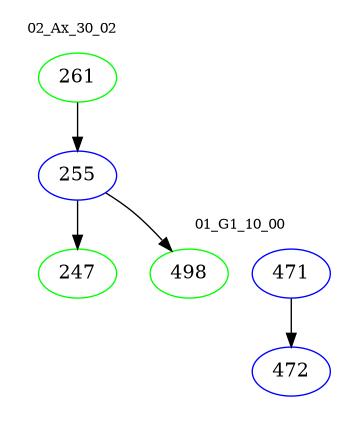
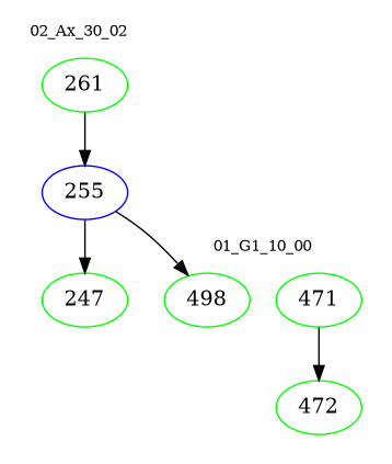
  digraph {
    node [color=green]
    edge [color=black]
    n1 [label=261]
    n2 [color=blue label=255]
    n3 [label=247]
-   n4 [color=blue label=471]
-   n5 [color=blue label=472]
+   n4 [label=471]
+   n5 [label=472]
    n6 [label=498]
    subgraph cluster_1 {
      color=white
      fontsize=10
      label="02_Ax_30_02"
      n1
      n2
      n3
    }
    subgraph cluster_2 {
      color=white
      fontsize=10
      label="01_G1_10_00"
      n4
      n5
      n6
    }
    n1 -> n2
    n2 -> n3
    n2 -> n6
    n4 -> n5
  }
